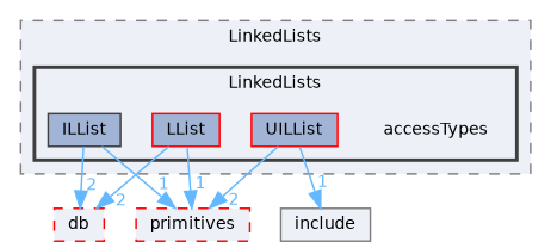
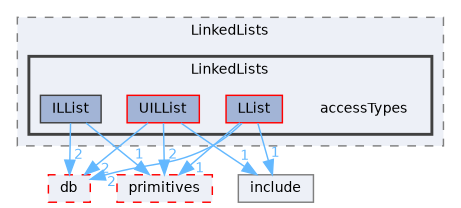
  digraph {
    compound=true
    node [fontname=Helvetica fontsize=10 shape=box color=red fillcolor="#a2b4d6" style=filled]
    edge [color=steelblue1 fontcolor=steelblue1 fontname=Helvetica fontsize=10 headlabel=2 labeldistance=1.5 labelfontname=Helvetica labelfontsize=10]
    n1 [height=0.2 label=accessTypes shape=plaintext width=0.4 color="" fillcolor="" style=""]
    n2 [color=grey25 height=0.2 label=ILList width=0.4]
    n3 [height=0.2 label=LList width=0.4]
    n4 [height=0.2 label=UILList width=0.4]
    n5 [fillcolor="#edf0f7" height=0.2 label=db style="filled,dashed" width=0.4]
    n6 [fillcolor="#edf0f7" height=0.2 label=primitives style="filled,dashed" width=0.4]
    n7 [color=grey50 fillcolor="#edf0f7" height=0.2 label=include width=0.4]
    subgraph cluster_1 {
      bgcolor="#edf0f7"
      fontname=Helvetica
      fontsize=10
      label=LinkedLists
      pencolor=grey50
      style="filled,dashed"
      subgraph cluster_2 {
        bgcolor="#edf0f7"
        fontname=Helvetica
        fontsize=10
        label=LinkedLists
        pencolor=grey25
        style="filled,bold"
        n1
        n2
        n3
        n4
      }
    }
    n2 -> n5
    n2 -> n6 [headlabel=1]
    n3 -> n5
    n3 -> n6 [headlabel=1]
+   n3 -> n7 [headlabel=1]
+   n4 -> n5
    n4 -> n6
    n4 -> n7 [headlabel=1]
  }
